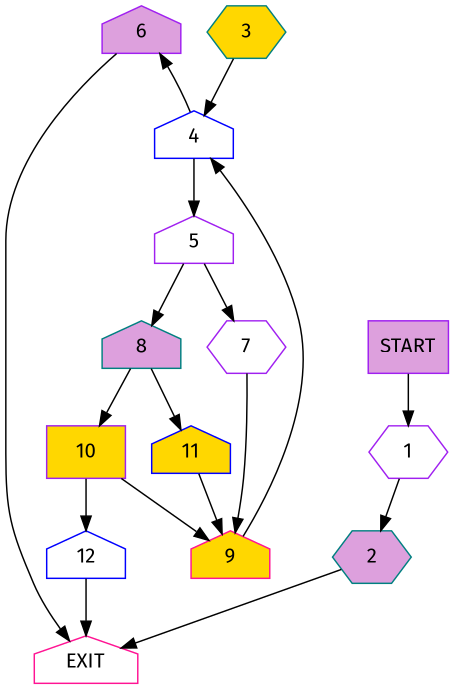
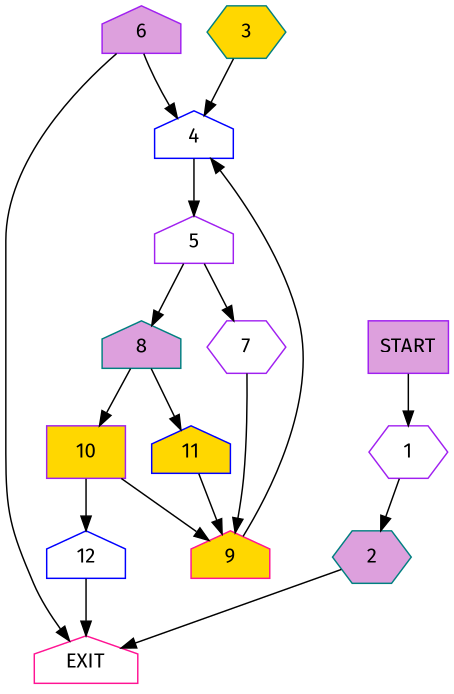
  digraph {
    fontname="Fira Sans"
    node [color=purple fillcolor=white fontname="Fira Sans" shape=house style=filled]
    edge [fontname="Fira Sans"]
    n1 [fillcolor=plum label=START shape=box]
    1 [shape=hexagon]
    2 [color=teal fillcolor=plum shape=hexagon]
    n4 [color=deeppink label=EXIT]
    3 [color=teal fillcolor=gold shape=hexagon]
    4 [color=blue]
    5
    6 [fillcolor=plum]
    7 [shape=hexagon]
    8 [color=teal fillcolor=plum]
    9 [color=deeppink fillcolor=gold]
    10 [fillcolor=gold shape=box]
    11 [color=blue fillcolor=gold]
    12 [color=blue]
    n1 -> 1
    1 -> 2
    2 -> n4
    3 -> 4
    4 -> 5
-   4 -> 6
+   6 -> 4
    5 -> 7
    5 -> 8
    6 -> n4
    7 -> 9
    8 -> 10
    8 -> 11
    9 -> 4
    10 -> 9
    10 -> 12
    11 -> 9
    12 -> n4
  }
